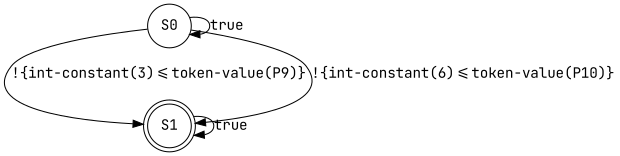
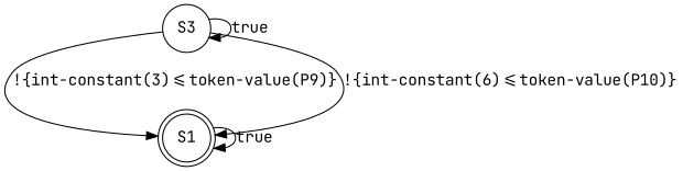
  digraph {
    fontname="JetBrains Mono"
    node [fontname="JetBrains Mono"]
    edge [fontname="JetBrains Mono"]
-   S0 [shape=circle]
+   S0 [shape=circle label=S3]
    S1 [shape=doublecircle]
    S0 -> S0 [label=true]
    S0 -> S1 [label="!{int-constant(3)<=token-value(P9)}"]
    S0 -> S1 [label="!{int-constant(6)<=token-value(P10)}"]
    S1 -> S1 [label=true]
  }
